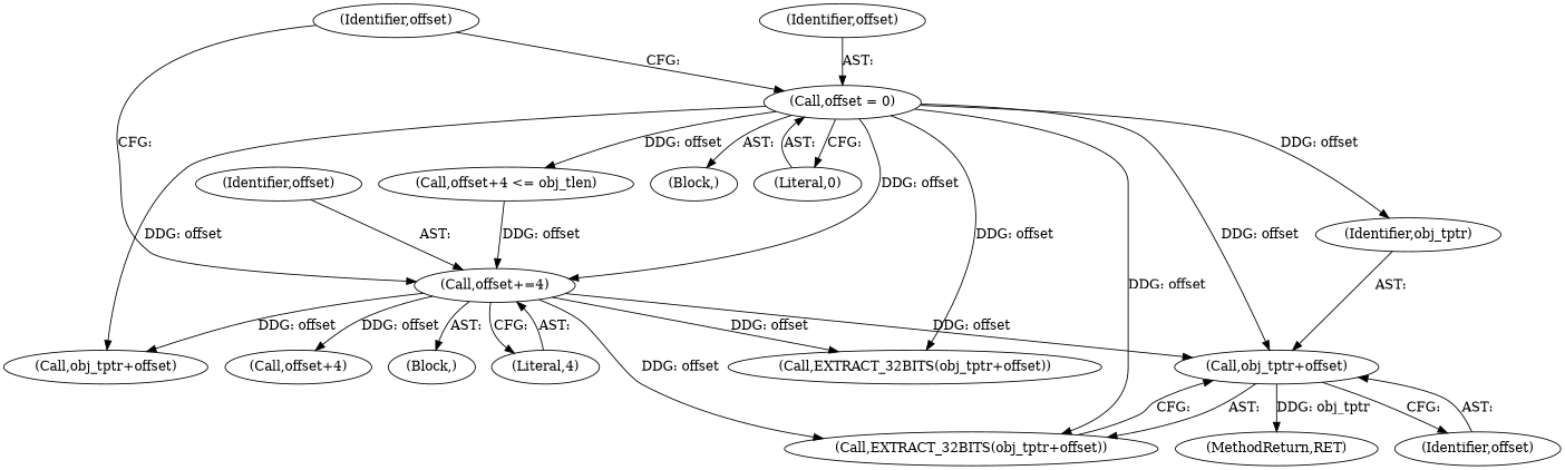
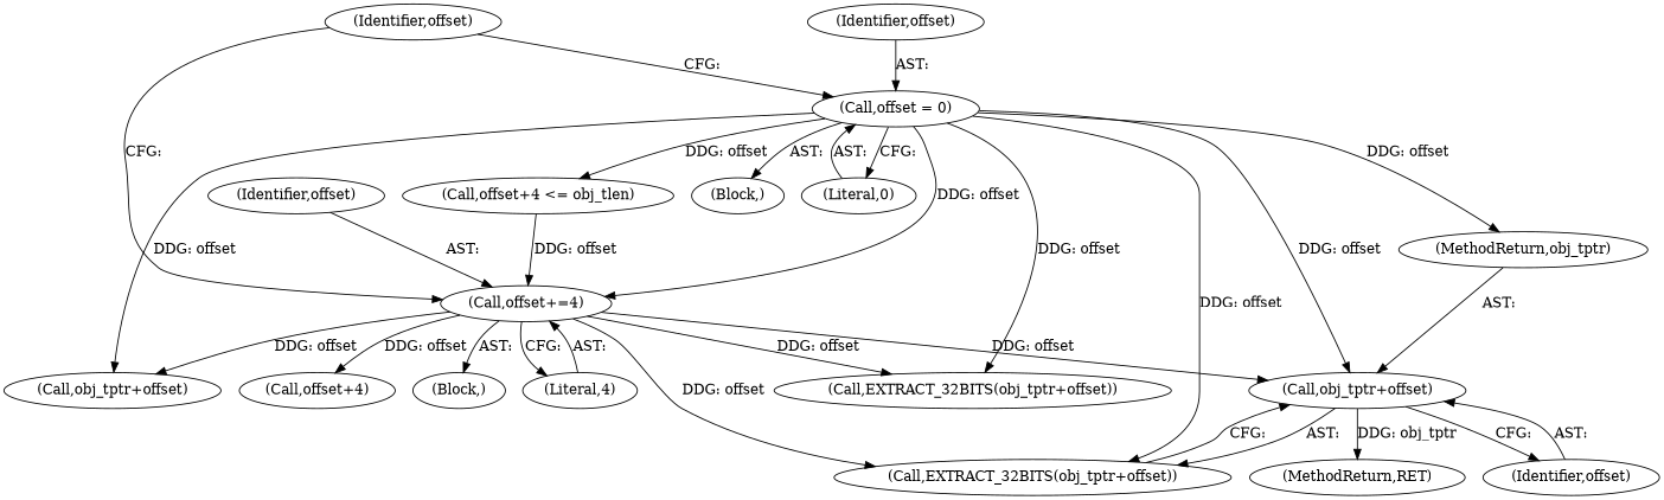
  digraph {
    n1 [label="(Call,obj_tptr+offset)"]
    n2 [label="(Call,EXTRACT_32BITS(obj_tptr+offset))"]
    n3 [label="(Identifier,offset)"]
    n4 [label="(MethodReturn,RET)"]
    n5 [label="(Call,offset+=4)"]
    n6 [label="(Call,offset+4)"]
    n7 [label="(Call,EXTRACT_32BITS(obj_tptr+offset))"]
    n8 [label="(Block,)"]
    n9 [label="(Call,obj_tptr+offset)"]
    n10 [label="(Literal,4)"]
    n11 [label="(Call,offset+4 <= obj_tlen)"]
    n12 [label="(Call,offset = 0)"]
    n13 [label="(Block,)"]
    n14 [label="(Literal,0)"]
-   n15 [label="(Identifier,obj_tptr)"]
+   n15 [label="(MethodReturn,obj_tptr)"]
    n16 [label="(Identifier,offset)"]
    n17 [label="(Identifier,offset)"]
    n18 [label="(Identifier,offset)"]
    n1 -> n2 [label="AST: "]
    n1 -> n3 [label="CFG: "]
    n1 -> n4 [label="DDG: obj_tptr"]
    n2 -> n1 [label="CFG: "]
    n3 -> n1 [label="AST: "]
    n5 -> n1 [label="DDG: offset"]
    n5 -> n2 [label="DDG: offset"]
    n5 -> n6 [label="DDG: offset"]
    n5 -> n7 [label="DDG: offset"]
    n5 -> n8 [label="AST: "]
    n5 -> n9 [label="DDG: offset"]
    n5 -> n10 [label="CFG: "]
    n10 -> n5 [label="AST: "]
    n11 -> n5 [label="DDG: offset"]
    n12 -> n1 [label="DDG: offset"]
    n12 -> n2 [label="DDG: offset"]
    n12 -> n5 [label="DDG: offset"]
    n12 -> n7 [label="DDG: offset"]
    n12 -> n9 [label="DDG: offset"]
    n12 -> n11 [label="DDG: offset"]
    n12 -> n13 [label="AST: "]
    n12 -> n14 [label="CFG: "]
    n12 -> n15 [label="DDG: offset"]
    n14 -> n12 [label="AST: "]
    n15 -> n1 [label="AST: "]
    n16 -> n5 [label="AST: "]
    n17 -> n12 [label="AST: "]
    n18 -> n5 [label="CFG: "]
    n18 -> n12 [label="CFG: "]
  }
